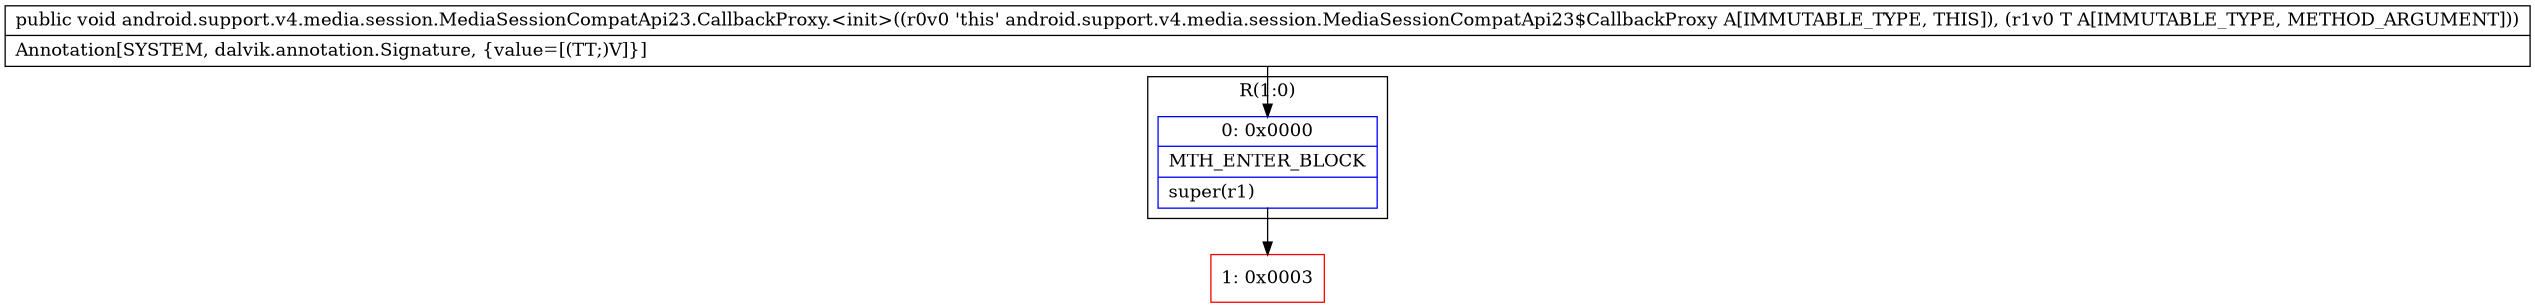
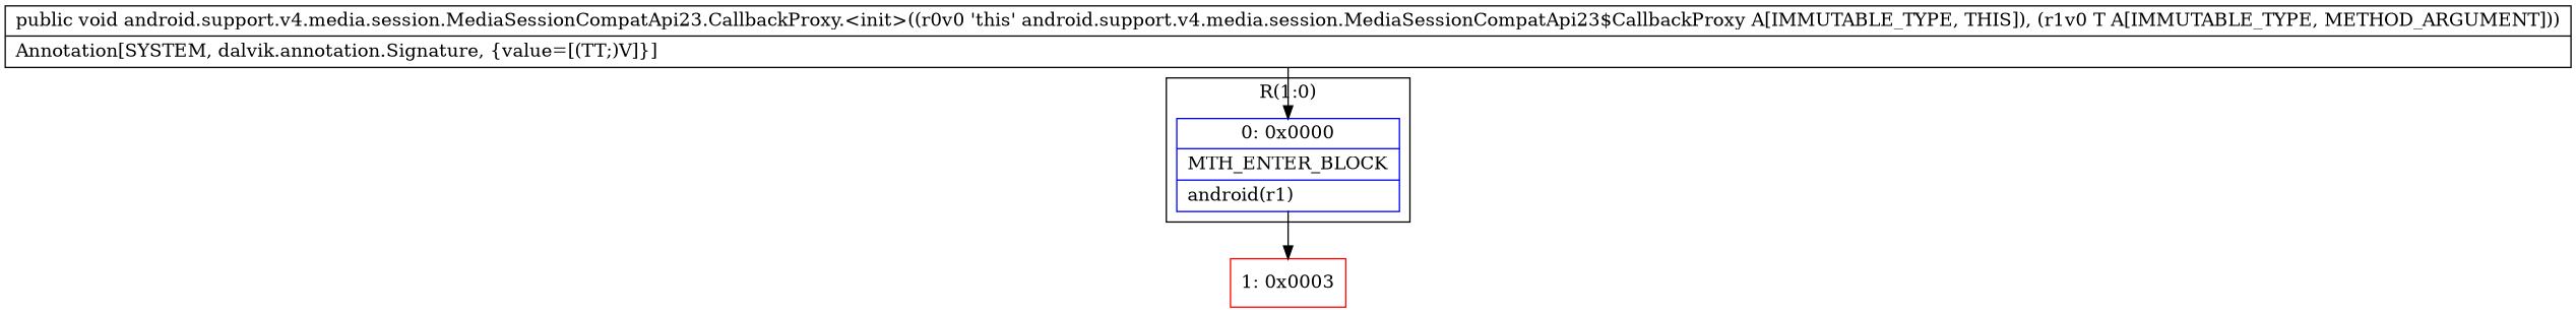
  digraph {
    node [shape=record]
-   n1 [color=blue label="{0\:\ 0x0000|MTH_ENTER_BLOCK\l|super(r1)\l}"]
+   n1 [color=blue label="{0\:\ 0x0000|MTH_ENTER_BLOCK\l|android(r1)\l}"]
    n2 [color=red label="{1\:\ 0x0003}"]
    n3 [label="{public void android.support.v4.media.session.MediaSessionCompatApi23.CallbackProxy.\<init\>((r0v0 'this' android.support.v4.media.session.MediaSessionCompatApi23$CallbackProxy A[IMMUTABLE_TYPE, THIS]), (r1v0 T A[IMMUTABLE_TYPE, METHOD_ARGUMENT]))  | Annotation[SYSTEM, dalvik.annotation.Signature, \{value=[(TT;)V]\}]\l}"]
    subgraph cluster_1 {
      label="R(1:0)"
      n1
    }
    n1 -> n2
    n3 -> n1
  }
